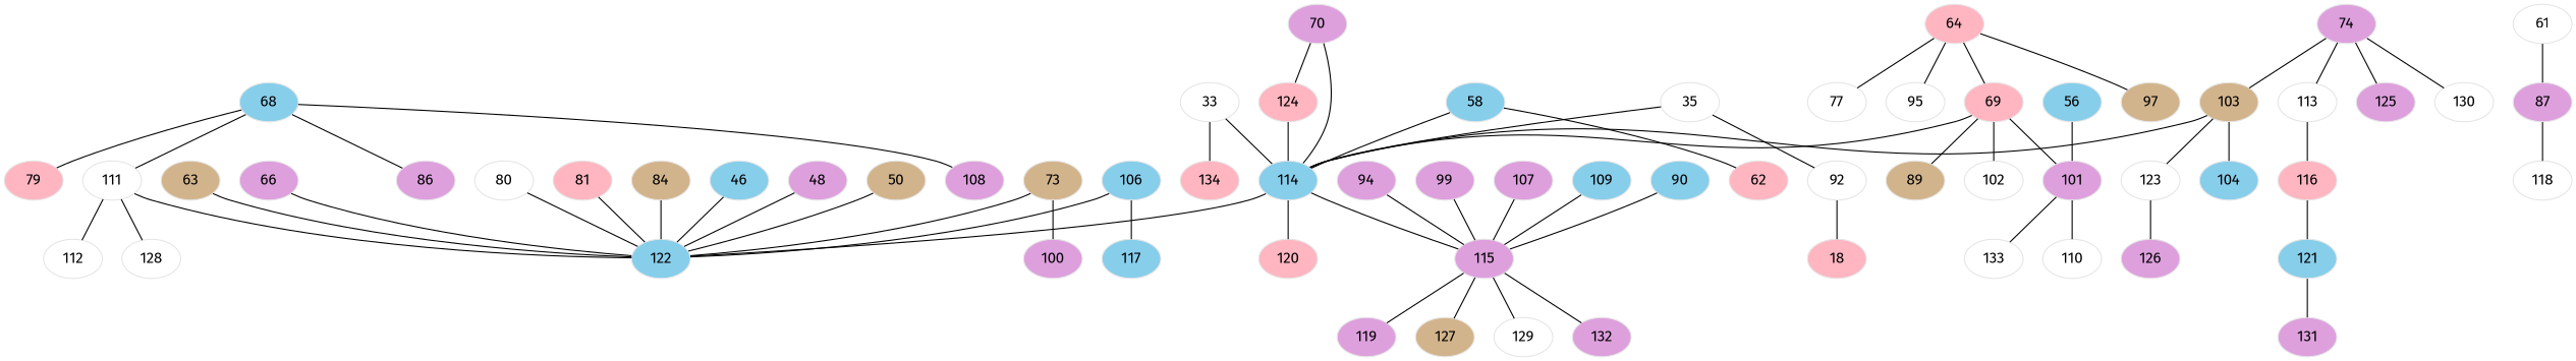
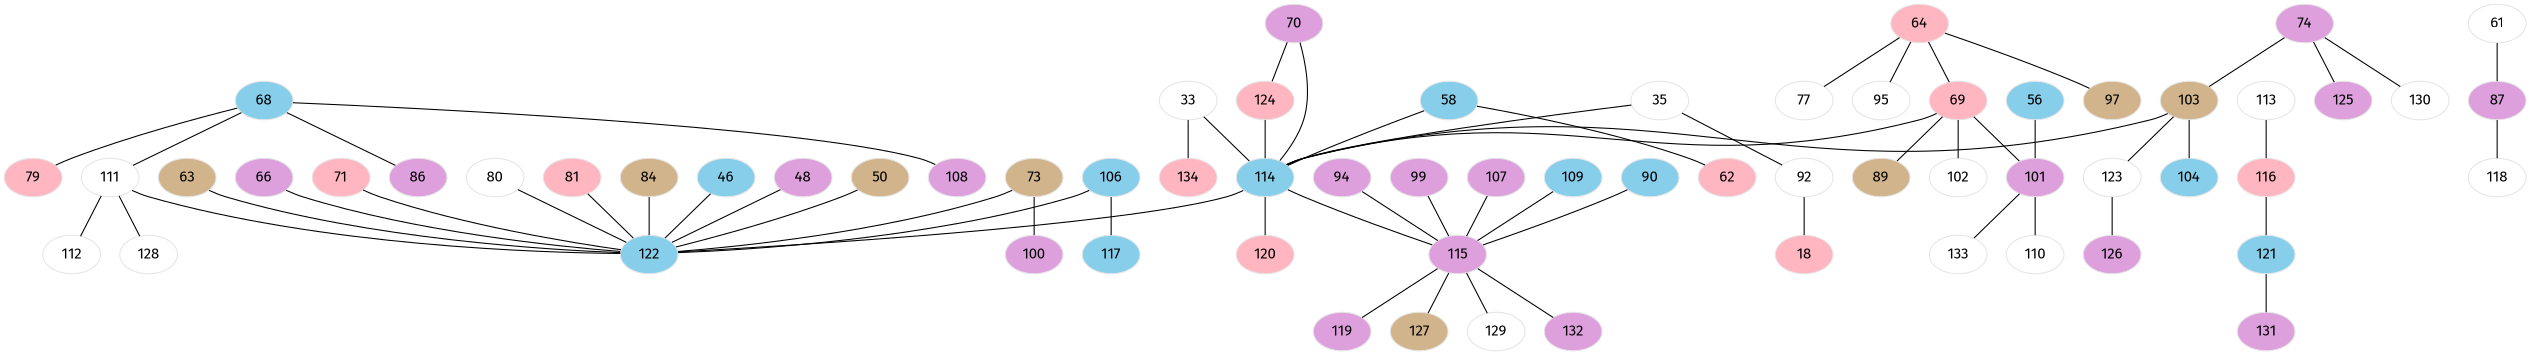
  graph {
    fontname="Fira Sans"
    node [color=gray90 fillcolor=plum fontname="Fira Sans" style=filled]
    edge [fontname="Fira Sans"]
    114 [fillcolor=skyblue super="+105"]
    122 [fillcolor=skyblue super="+41+93"]
    115 [super="+36+52+38+55+96+57+76"]
    120 [fillcolor=lightpink]
    33 [fillcolor=white]
    134 [fillcolor=lightpink]
    35 [fillcolor=white]
    92 [fillcolor=white]
    n9 [fillcolor=lightpink label=18]
    46 [fillcolor=skyblue]
    48
    50 [fillcolor=tan]
    101 [super="+49"]
    110 [fillcolor=white]
    133 [fillcolor=white]
    56 [fillcolor=skyblue]
    58 [fillcolor=skyblue super="+51"]
    62 [fillcolor=lightpink]
    87
    61 [fillcolor=white]
    118 [fillcolor=white]
    63 [fillcolor=tan]
    64 [fillcolor=lightpink super="+25"]
    69 [fillcolor=lightpink super="+60"]
    77 [fillcolor=white]
    95 [fillcolor=white]
    97 [fillcolor=tan]
    89 [fillcolor=tan]
    102 [fillcolor=white]
    66
    68 [fillcolor=skyblue]
    79 [fillcolor=lightpink]
    86
    108
    111 [fillcolor=white super="+72+75"]
    112 [fillcolor=white]
    128 [fillcolor=white]
    70
    124 [fillcolor=lightpink]
+   71 [fillcolor=lightpink]
    73 [fillcolor=tan]
    100
    74 [super="+65+44+54+53"]
    103 [fillcolor=tan super="+85"]
    113 [fillcolor=white]
    125
    130 [fillcolor=white]
    104 [fillcolor=skyblue]
    123 [fillcolor=white]
    116 [fillcolor=lightpink]
    80 [fillcolor=white]
    81 [fillcolor=lightpink]
    84 [fillcolor=tan]
    119
    127 [fillcolor=tan]
    129 [fillcolor=white]
    132
    90 [fillcolor=skyblue]
    94
    99
    126
    106 [fillcolor=skyblue super="+78"]
    117 [fillcolor=skyblue]
    107
    109 [fillcolor=skyblue]
    121 [fillcolor=skyblue]
    131
    114 -- 122
    114 -- 115
    114 -- 120
    115 -- 119
    115 -- 127
    115 -- 129
    115 -- 132
    33 -- 114
    33 -- 134
    35 -- 114
    35 -- 92
    92 -- n9
    46 -- 122
    48 -- 122
    50 -- 122
    101 -- 110
    101 -- 133
    56 -- 101
    58 -- 114
    58 -- 62
    87 -- 118
    61 -- 87
    63 -- 122
    64 -- 69
    64 -- 77
    64 -- 95
    64 -- 97
    69 -- 114
    69 -- 101
    69 -- 89
    69 -- 102
    66 -- 122
    68 -- 79
    68 -- 86
    68 -- 108
    68 -- 111
    111 -- 122
    111 -- 112
    111 -- 128
    70 -- 114
    70 -- 124
    124 -- 114
+   71 -- 122
    73 -- 122
    73 -- 100
    74 -- 103
-   74 -- 113
    74 -- 125
    74 -- 130
    103 -- 114
    103 -- 104
    103 -- 123
    113 -- 116
    123 -- 126
    116 -- 121
    80 -- 122
    81 -- 122
    84 -- 122
    90 -- 115
    94 -- 115
    99 -- 115
    106 -- 122
    106 -- 117
    107 -- 115
    109 -- 115
    121 -- 131
  }
